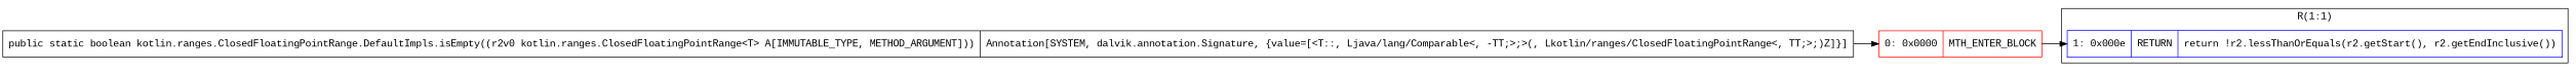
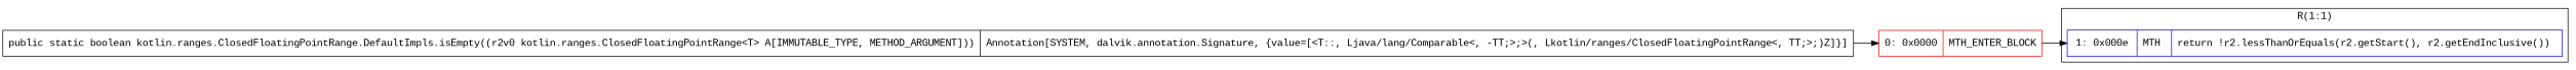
  digraph {
    rankdir=LR
    fontname="Liberation Mono"
    node [shape=record fontname="Liberation Mono"]
    edge [fontname="Liberation Mono"]
-   n1 [color=blue label="{1\:\ 0x000e|RETURN\l|return !r2.lessThanOrEquals(r2.getStart(), r2.getEndInclusive())\l}"]
+   n1 [color=blue label="{1\:\ 0x000e|MTH\l|return !r2.lessThanOrEquals(r2.getStart(), r2.getEndInclusive())\l}"]
    n2 [color=red label="{0\:\ 0x0000|MTH_ENTER_BLOCK\l}"]
    n3 [label="{public static boolean kotlin.ranges.ClosedFloatingPointRange.DefaultImpls.isEmpty((r2v0 kotlin.ranges.ClosedFloatingPointRange\<T\> A[IMMUTABLE_TYPE, METHOD_ARGUMENT]))  | Annotation[SYSTEM, dalvik.annotation.Signature, \{value=[\<T::, Ljava\/lang\/Comparable\<, \-TT;\>;\>(, Lkotlin\/ranges\/ClosedFloatingPointRange\<, TT;\>;)Z]\}]\l}"]
    subgraph cluster_1 {
      label="R(1:1)"
      n1
    }
    n2 -> n1
    n3 -> n2
  }
